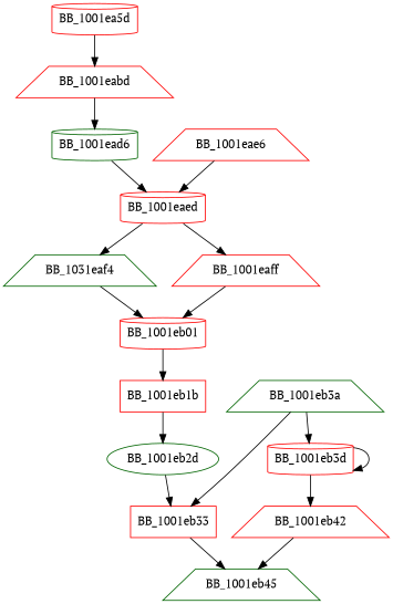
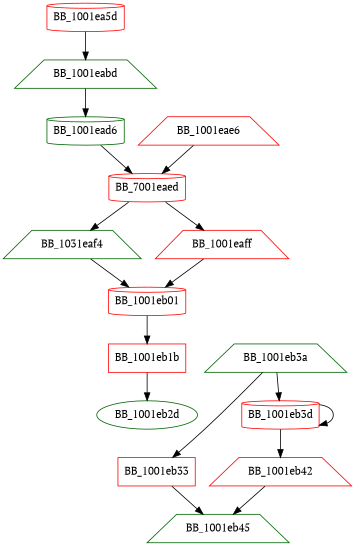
  digraph {
    fontname="PT Serif"
    node [color=red fontname="PT Serif" shape=trapezium]
    edge [fontname="PT Serif"]
    BB_1001ea5d [shape=cylinder]
-   BB_1001eabd
+   BB_1001eabd [color=darkgreen]
    BB_1001ead6 [color=darkgreen shape=cylinder]
-   BB_1001eaed [shape=cylinder]
+   BB_1001eaed [shape=cylinder label=BB_7001eaed]
    BB_1001eae6
    n6 [color=darkgreen label=BB_1031eaf4]
    BB_1001eaff
    BB_1001eb01 [shape=cylinder]
    BB_1001eb1b [shape=box]
    BB_1001eb2d [color=darkgreen shape=ellipse]
    BB_1001eb33 [shape=box]
    BB_1001eb45 [color=darkgreen]
    BB_1001eb3a [color=darkgreen]
    BB_1001eb3d [shape=cylinder]
    BB_1001eb42
    BB_1001ea5d -> BB_1001eabd
    BB_1001eabd -> BB_1001ead6
    BB_1001ead6 -> BB_1001eaed
    BB_1001eaed -> n6
    BB_1001eaed -> BB_1001eaff
    BB_1001eae6 -> BB_1001eaed
    n6 -> BB_1001eb01
    BB_1001eaff -> BB_1001eb01
    BB_1001eb01 -> BB_1001eb1b
    BB_1001eb1b -> BB_1001eb2d
-   BB_1001eb2d -> BB_1001eb33
    BB_1001eb33 -> BB_1001eb45
    BB_1001eb3a -> BB_1001eb33
    BB_1001eb3a -> BB_1001eb3d
    BB_1001eb3d -> BB_1001eb3d
    BB_1001eb3d -> BB_1001eb42
    BB_1001eb42 -> BB_1001eb45
  }
